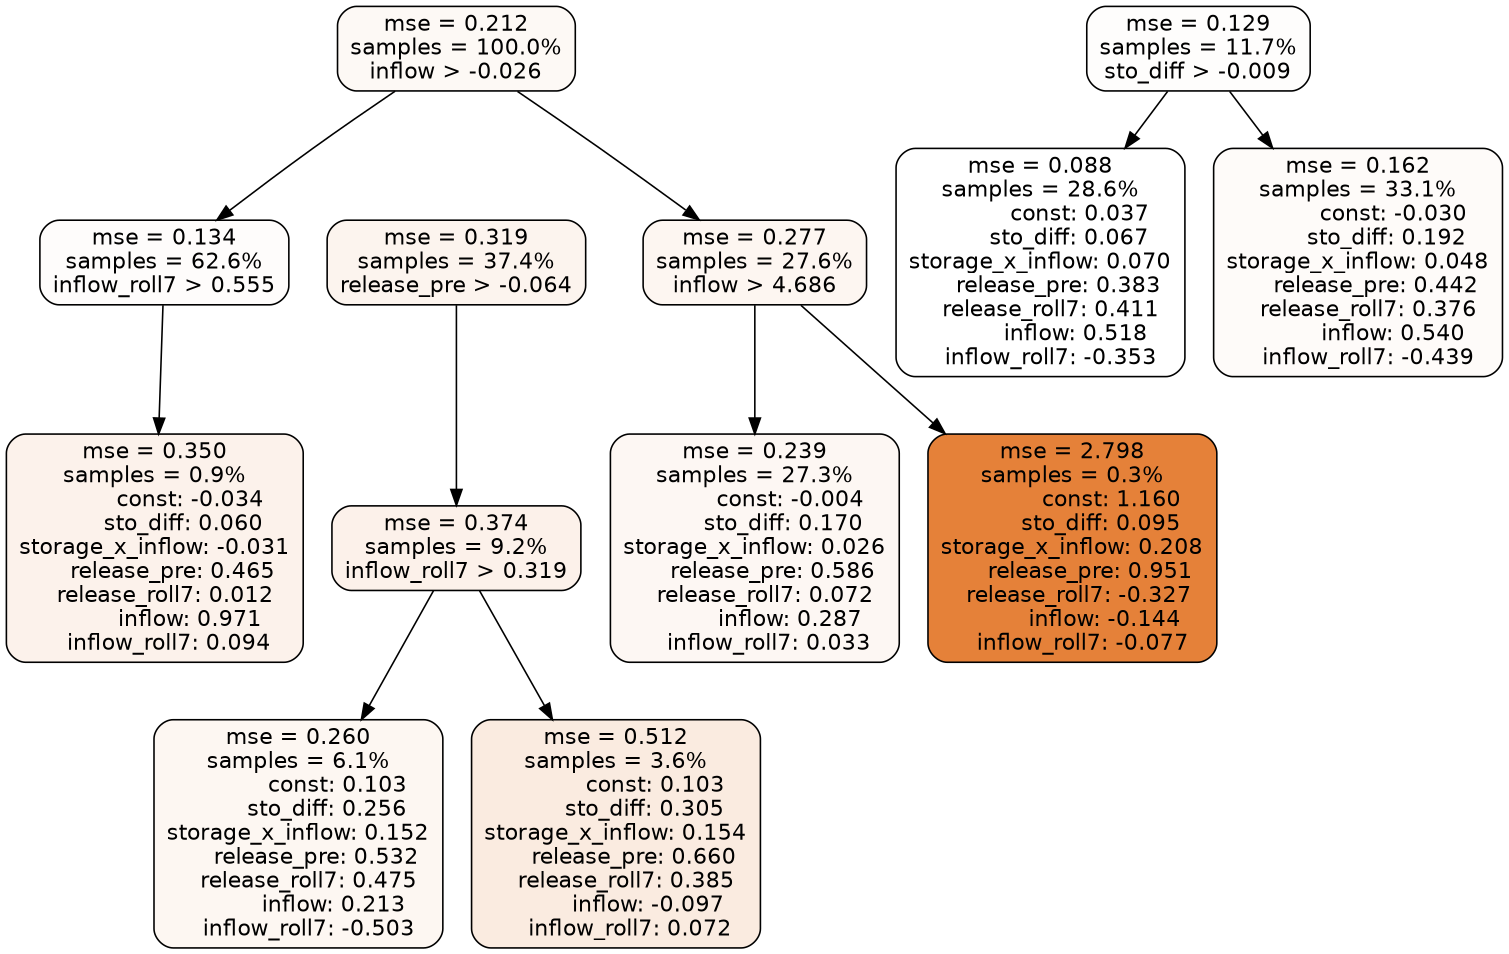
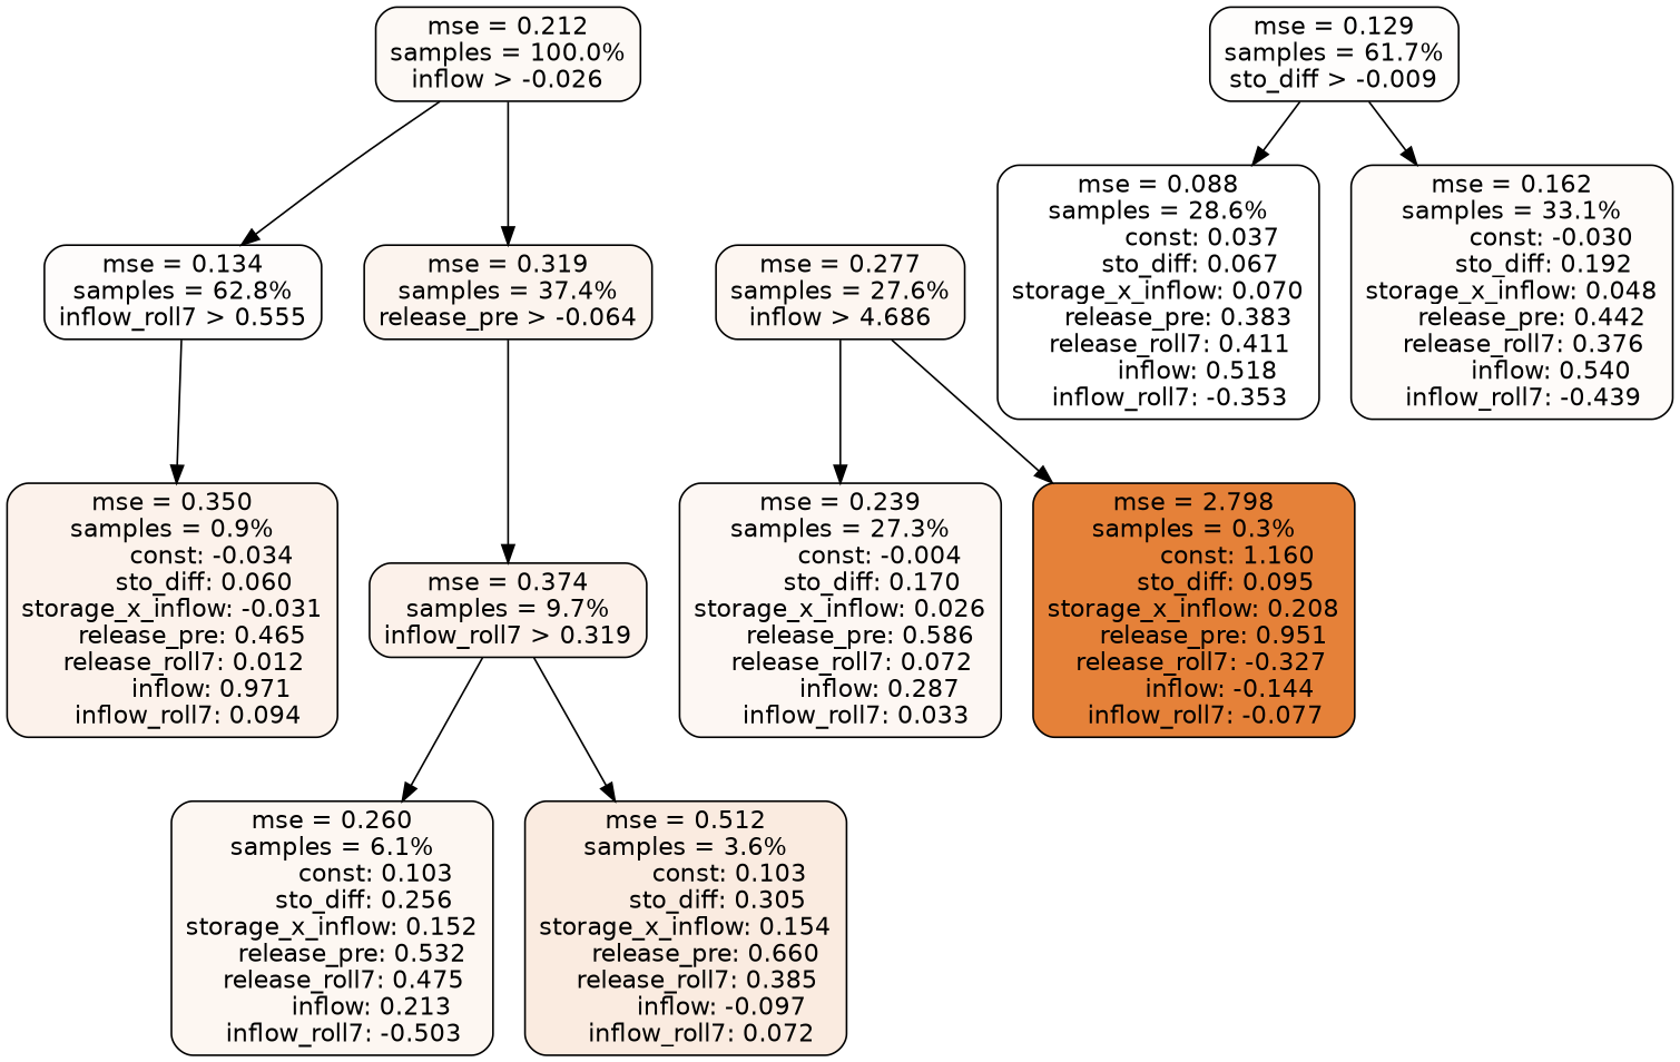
  digraph {
    node [color=black fontname=helvetica shape=rectangle style="filled, rounded"]
    edge [fontname=helvetica]
    n1 [fillcolor="#fdf9f5" label="mse = 0.212\nsamples = 100.0%\ninflow > -0.026"]
-   n2 [fillcolor="#fefcfb" label="mse = 0.134\nsamples = 62.6%\ninflow_roll7 > 0.555"]
+   n2 [fillcolor="#fefcfb" label="mse = 0.134\nsamples = 62.8%\ninflow_roll7 > 0.555"]
    n3 [fillcolor="#fcf4ee" label="mse = 0.319\nsamples = 37.4%\nrelease_pre > -0.064"]
    n4 [fillcolor="#fcf2eb" label="mse = 0.350\nsamples = 0.9%\n          const: -0.034\n        sto_diff: 0.060\nstorage_x_inflow: -0.031\n     release_pre: 0.465\n   release_roll7: 0.012\n          inflow: 0.971\n    inflow_roll7: 0.094"]
-   n5 [fillcolor="#fcf1ea" label="mse = 0.374\nsamples = 9.2%\ninflow_roll7 > 0.319"]
-   n6 [fillcolor="#fefdfc" label="mse = 0.129\nsamples = 11.7%\nsto_diff > -0.009"]
+   n5 [fillcolor="#fcf1ea" label="mse = 0.374\nsamples = 9.7%\ninflow_roll7 > 0.319"]
+   n6 [fillcolor="#fefdfc" label="mse = 0.129\nsamples = 61.7%\nsto_diff > -0.009"]
    n7 [fillcolor="#ffffff" label="mse = 0.088\nsamples = 28.6%\n           const: 0.037\n        sto_diff: 0.067\nstorage_x_inflow: 0.070\n     release_pre: 0.383\n   release_roll7: 0.411\n          inflow: 0.518\n   inflow_roll7: -0.353"]
    n8 [fillcolor="#fefbf9" label="mse = 0.162\nsamples = 33.1%\n          const: -0.030\n        sto_diff: 0.192\nstorage_x_inflow: 0.048\n     release_pre: 0.442\n   release_roll7: 0.376\n          inflow: 0.540\n   inflow_roll7: -0.439"]
    n9 [fillcolor="#fdf6f1" label="mse = 0.277\nsamples = 27.6%\ninflow > 4.686"]
    n10 [fillcolor="#fdf7f3" label="mse = 0.239\nsamples = 27.3%\n          const: -0.004\n        sto_diff: 0.170\nstorage_x_inflow: 0.026\n     release_pre: 0.586\n   release_roll7: 0.072\n          inflow: 0.287\n    inflow_roll7: 0.033"]
    n11 [fillcolor="#e58139" label="mse = 2.798\nsamples = 0.3%\n           const: 1.160\n        sto_diff: 0.095\nstorage_x_inflow: 0.208\n     release_pre: 0.951\n  release_roll7: -0.327\n         inflow: -0.144\n   inflow_roll7: -0.077"]
    n12 [fillcolor="#fdf7f2" label="mse = 0.260\nsamples = 6.1%\n           const: 0.103\n        sto_diff: 0.256\nstorage_x_inflow: 0.152\n     release_pre: 0.532\n   release_roll7: 0.475\n          inflow: 0.213\n   inflow_roll7: -0.503"]
    n13 [fillcolor="#faebe0" label="mse = 0.512\nsamples = 3.6%\n           const: 0.103\n        sto_diff: 0.305\nstorage_x_inflow: 0.154\n     release_pre: 0.660\n   release_roll7: 0.385\n         inflow: -0.097\n    inflow_roll7: 0.072"]
    n1 -> n2
-   n1 -> n9
+   n1 -> n3
    n2 -> n4
    n3 -> n5
    n5 -> n12
    n5 -> n13
    n6 -> n7
    n6 -> n8
    n9 -> n10
    n9 -> n11
  }
